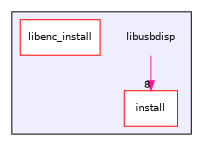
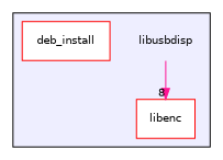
  digraph {
    compound=true
    node [fontname=Helvetica fontsize=10 shape=box color=red fillcolor=white style=filled]
    n1 [label=libusbdisp shape=plaintext color="" fillcolor="" style=""]
-   n2 [label=libenc_install]
-   n3 [label=install]
+   n2 [label=deb_install]
+   n3 [label=libenc]
    subgraph cluster_1 {
      bgcolor="#eeeeff"
      pencolor=black
      n1
      n2
      n3
    }
    n1 -> n3 [headlabel=8 labeldistance=1.5 labelfontname=Helvetica labelfontsize=10 color=deeppink]
  }
